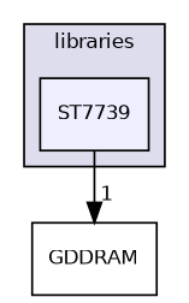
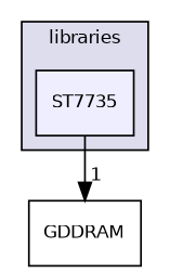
  digraph {
    compound=true
    node [fontname=Helvetica fontsize=10 shape=box]
-   n1 [fillcolor="#eeeeff" label=ST7739 pencolor=black style=filled]
+   n1 [fillcolor="#eeeeff" label=ST7735 pencolor=black style=filled]
    n2 [label=GDDRAM]
    subgraph cluster_1 {
      bgcolor="#ddddee"
      fontname=Helvetica
      fontsize=10
      label=libraries
      pencolor=black
      n1
    }
    n1 -> n2 [headlabel=1 labeldistance=1.5 labelfontname=Helvetica labelfontsize=10]
  }
